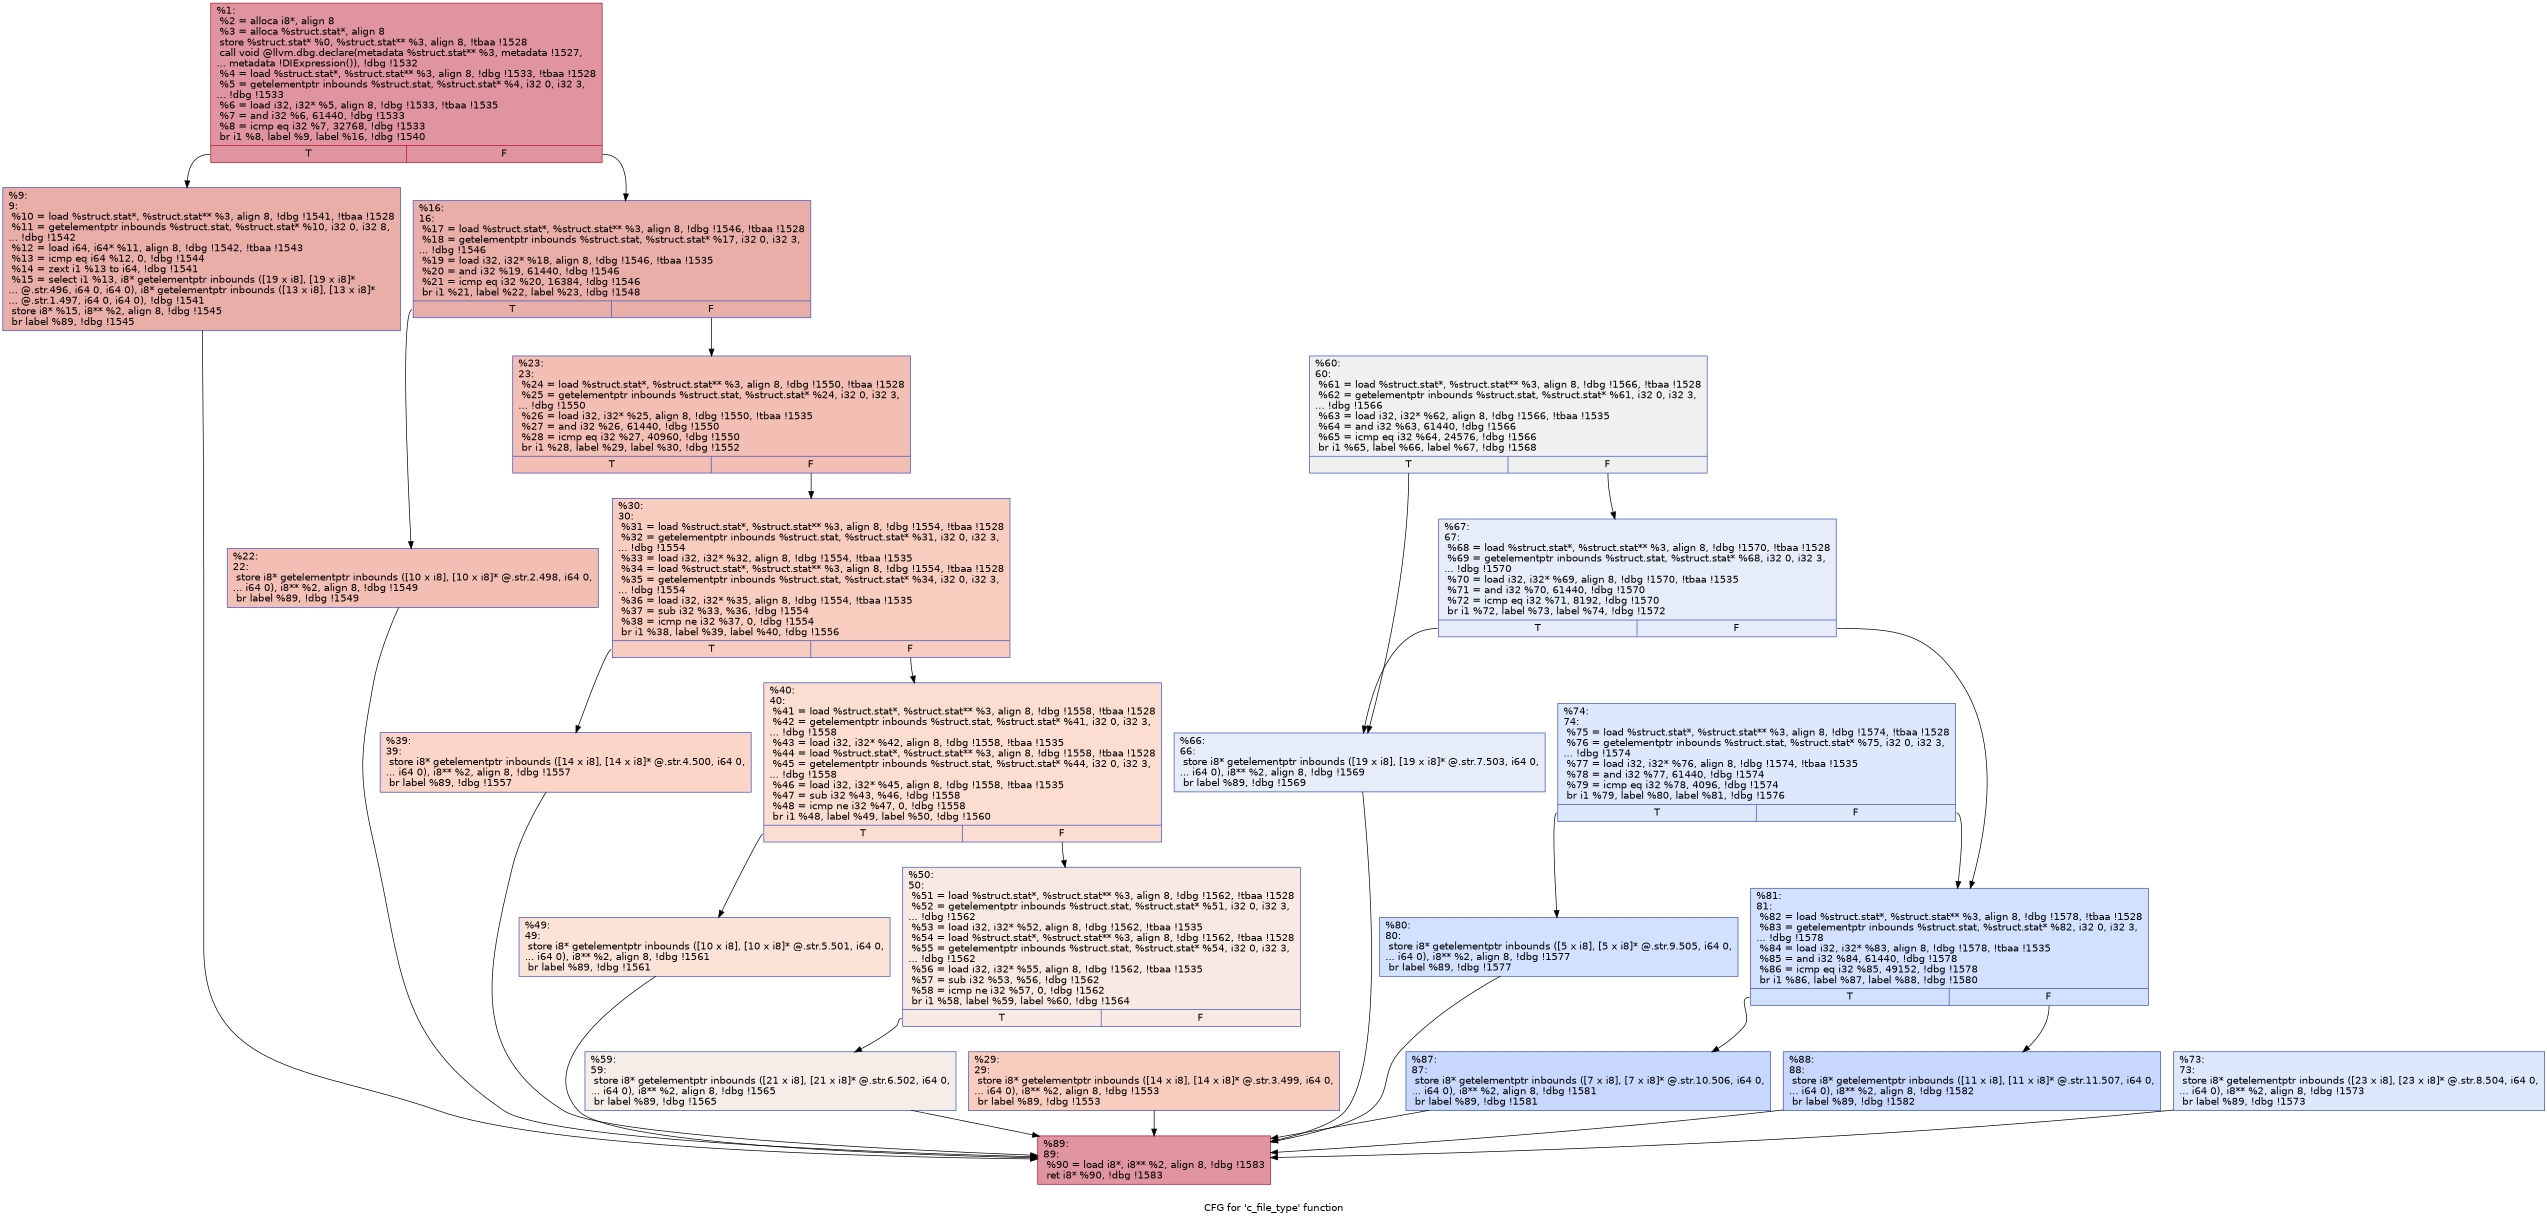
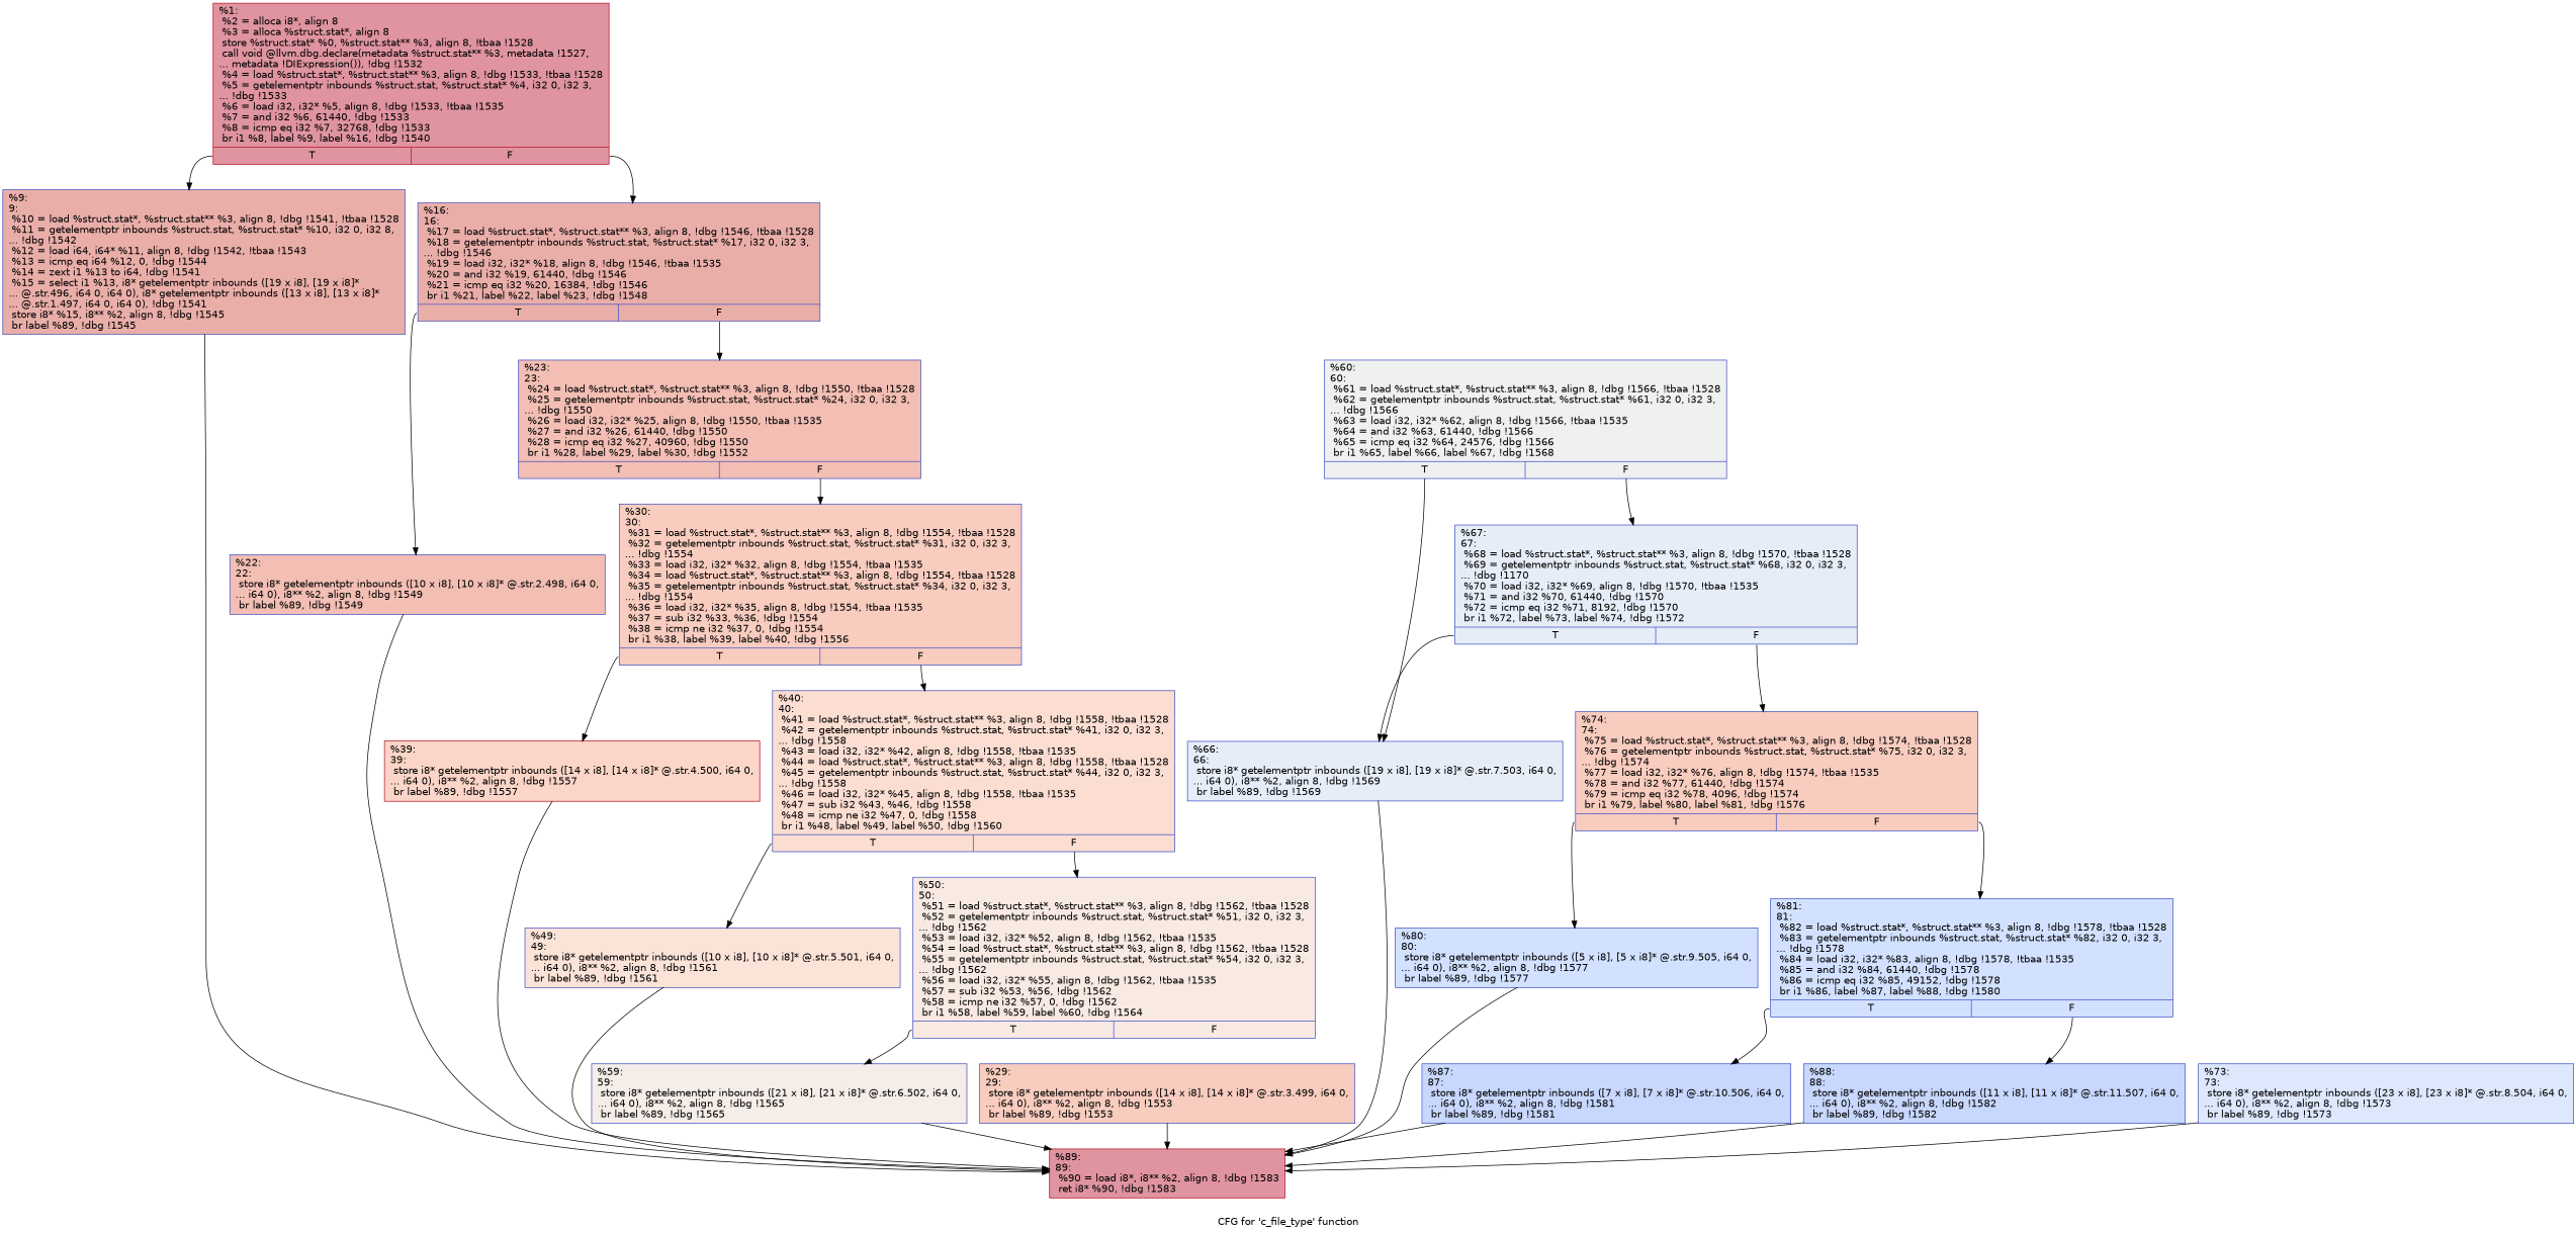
  digraph {
    fontname="DejaVu Sans"
    label="CFG for 'c_file_type' function"
    node [color="#3d50c3ff" fillcolor="#b70d2870" fontname="DejaVu Sans" shape=record style=filled]
    edge [fontname="DejaVu Sans"]
    n1 [color="#b70d28ff" label="{%1:\l  %2 = alloca i8*, align 8\l  %3 = alloca %struct.stat*, align 8\l  store %struct.stat* %0, %struct.stat** %3, align 8, !tbaa !1528\l  call void @llvm.dbg.declare(metadata %struct.stat** %3, metadata !1527,\l... metadata !DIExpression()), !dbg !1532\l  %4 = load %struct.stat*, %struct.stat** %3, align 8, !dbg !1533, !tbaa !1528\l  %5 = getelementptr inbounds %struct.stat, %struct.stat* %4, i32 0, i32 3,\l... !dbg !1533\l  %6 = load i32, i32* %5, align 8, !dbg !1533, !tbaa !1535\l  %7 = and i32 %6, 61440, !dbg !1533\l  %8 = icmp eq i32 %7, 32768, !dbg !1533\l  br i1 %8, label %9, label %16, !dbg !1540\l|{<s0>T|<s1>F}}"]
    n2 [fillcolor="#d0473d70" label="{%9:\l9:                                                \l  %10 = load %struct.stat*, %struct.stat** %3, align 8, !dbg !1541, !tbaa !1528\l  %11 = getelementptr inbounds %struct.stat, %struct.stat* %10, i32 0, i32 8,\l... !dbg !1542\l  %12 = load i64, i64* %11, align 8, !dbg !1542, !tbaa !1543\l  %13 = icmp eq i64 %12, 0, !dbg !1544\l  %14 = zext i1 %13 to i64, !dbg !1541\l  %15 = select i1 %13, i8* getelementptr inbounds ([19 x i8], [19 x i8]*\l... @.str.496, i64 0, i64 0), i8* getelementptr inbounds ([13 x i8], [13 x i8]*\l... @.str.1.497, i64 0, i64 0), !dbg !1541\l  store i8* %15, i8** %2, align 8, !dbg !1545\l  br label %89, !dbg !1545\l}"]
    n3 [fillcolor="#d0473d70" label="{%16:\l16:                                               \l  %17 = load %struct.stat*, %struct.stat** %3, align 8, !dbg !1546, !tbaa !1528\l  %18 = getelementptr inbounds %struct.stat, %struct.stat* %17, i32 0, i32 3,\l... !dbg !1546\l  %19 = load i32, i32* %18, align 8, !dbg !1546, !tbaa !1535\l  %20 = and i32 %19, 61440, !dbg !1546\l  %21 = icmp eq i32 %20, 16384, !dbg !1546\l  br i1 %21, label %22, label %23, !dbg !1548\l|{<s0>T|<s1>F}}"]
    n4 [color="#b70d28ff" label="{%89:\l89:                                               \l  %90 = load i8*, i8** %2, align 8, !dbg !1583\l  ret i8* %90, !dbg !1583\l}"]
    n5 [fillcolor="#e36c5570" label="{%22:\l22:                                               \l  store i8* getelementptr inbounds ([10 x i8], [10 x i8]* @.str.2.498, i64 0,\l... i64 0), i8** %2, align 8, !dbg !1549\l  br label %89, !dbg !1549\l}"]
    n6 [fillcolor="#e36c5570" label="{%23:\l23:                                               \l  %24 = load %struct.stat*, %struct.stat** %3, align 8, !dbg !1550, !tbaa !1528\l  %25 = getelementptr inbounds %struct.stat, %struct.stat* %24, i32 0, i32 3,\l... !dbg !1550\l  %26 = load i32, i32* %25, align 8, !dbg !1550, !tbaa !1535\l  %27 = and i32 %26, 61440, !dbg !1550\l  %28 = icmp eq i32 %27, 40960, !dbg !1550\l  br i1 %28, label %29, label %30, !dbg !1552\l|{<s0>T|<s1>F}}"]
    n7 [fillcolor="#f08b6e70" label="{%30:\l30:                                               \l  %31 = load %struct.stat*, %struct.stat** %3, align 8, !dbg !1554, !tbaa !1528\l  %32 = getelementptr inbounds %struct.stat, %struct.stat* %31, i32 0, i32 3,\l... !dbg !1554\l  %33 = load i32, i32* %32, align 8, !dbg !1554, !tbaa !1535\l  %34 = load %struct.stat*, %struct.stat** %3, align 8, !dbg !1554, !tbaa !1528\l  %35 = getelementptr inbounds %struct.stat, %struct.stat* %34, i32 0, i32 3,\l... !dbg !1554\l  %36 = load i32, i32* %35, align 8, !dbg !1554, !tbaa !1535\l  %37 = sub i32 %33, %36, !dbg !1554\l  %38 = icmp ne i32 %37, 0, !dbg !1554\l  br i1 %38, label %39, label %40, !dbg !1556\l|{<s0>T|<s1>F}}"]
    n8 [fillcolor="#f08b6e70" label="{%29:\l29:                                               \l  store i8* getelementptr inbounds ([14 x i8], [14 x i8]* @.str.3.499, i64 0,\l... i64 0), i8** %2, align 8, !dbg !1553\l  br label %89, !dbg !1553\l}"]
-   n9 [fillcolor="#f5a08170" label="{%39:\l39:                                               \l  store i8* getelementptr inbounds ([14 x i8], [14 x i8]* @.str.4.500, i64 0,\l... i64 0), i8** %2, align 8, !dbg !1557\l  br label %89, !dbg !1557\l}"]
+   n9 [color="#b70d28ff" fillcolor="#f5a08170" label="{%39:\l39:                                               \l  store i8* getelementptr inbounds ([14 x i8], [14 x i8]* @.str.4.500, i64 0,\l... i64 0), i8** %2, align 8, !dbg !1557\l  br label %89, !dbg !1557\l}"]
    n10 [fillcolor="#f7b39670" label="{%40:\l40:                                               \l  %41 = load %struct.stat*, %struct.stat** %3, align 8, !dbg !1558, !tbaa !1528\l  %42 = getelementptr inbounds %struct.stat, %struct.stat* %41, i32 0, i32 3,\l... !dbg !1558\l  %43 = load i32, i32* %42, align 8, !dbg !1558, !tbaa !1535\l  %44 = load %struct.stat*, %struct.stat** %3, align 8, !dbg !1558, !tbaa !1528\l  %45 = getelementptr inbounds %struct.stat, %struct.stat* %44, i32 0, i32 3,\l... !dbg !1558\l  %46 = load i32, i32* %45, align 8, !dbg !1558, !tbaa !1535\l  %47 = sub i32 %43, %46, !dbg !1558\l  %48 = icmp ne i32 %47, 0, !dbg !1558\l  br i1 %48, label %49, label %50, !dbg !1560\l|{<s0>T|<s1>F}}"]
    n11 [fillcolor="#f6bfa670" label="{%49:\l49:                                               \l  store i8* getelementptr inbounds ([10 x i8], [10 x i8]* @.str.5.501, i64 0,\l... i64 0), i8** %2, align 8, !dbg !1561\l  br label %89, !dbg !1561\l}"]
    n12 [fillcolor="#efcebd70" label="{%50:\l50:                                               \l  %51 = load %struct.stat*, %struct.stat** %3, align 8, !dbg !1562, !tbaa !1528\l  %52 = getelementptr inbounds %struct.stat, %struct.stat* %51, i32 0, i32 3,\l... !dbg !1562\l  %53 = load i32, i32* %52, align 8, !dbg !1562, !tbaa !1535\l  %54 = load %struct.stat*, %struct.stat** %3, align 8, !dbg !1562, !tbaa !1528\l  %55 = getelementptr inbounds %struct.stat, %struct.stat* %54, i32 0, i32 3,\l... !dbg !1562\l  %56 = load i32, i32* %55, align 8, !dbg !1562, !tbaa !1535\l  %57 = sub i32 %53, %56, !dbg !1562\l  %58 = icmp ne i32 %57, 0, !dbg !1562\l  br i1 %58, label %59, label %60, !dbg !1564\l|{<s0>T|<s1>F}}"]
    n13 [fillcolor="#e8d6cc70" label="{%59:\l59:                                               \l  store i8* getelementptr inbounds ([21 x i8], [21 x i8]* @.str.6.502, i64 0,\l... i64 0), i8** %2, align 8, !dbg !1565\l  br label %89, !dbg !1565\l}"]
    n14 [fillcolor="#dbdcde70" label="{%60:\l60:                                               \l  %61 = load %struct.stat*, %struct.stat** %3, align 8, !dbg !1566, !tbaa !1528\l  %62 = getelementptr inbounds %struct.stat, %struct.stat* %61, i32 0, i32 3,\l... !dbg !1566\l  %63 = load i32, i32* %62, align 8, !dbg !1566, !tbaa !1535\l  %64 = and i32 %63, 61440, !dbg !1566\l  %65 = icmp eq i32 %64, 24576, !dbg !1566\l  br i1 %65, label %66, label %67, !dbg !1568\l|{<s0>T|<s1>F}}"]
    n15 [fillcolor="#c7d7f070" label="{%66:\l66:                                               \l  store i8* getelementptr inbounds ([19 x i8], [19 x i8]* @.str.7.503, i64 0,\l... i64 0), i8** %2, align 8, !dbg !1569\l  br label %89, !dbg !1569\l}"]
-   n16 [fillcolor="#c7d7f070" label="{%67:\l67:                                               \l  %68 = load %struct.stat*, %struct.stat** %3, align 8, !dbg !1570, !tbaa !1528\l  %69 = getelementptr inbounds %struct.stat, %struct.stat* %68, i32 0, i32 3,\l... !dbg !1570\l  %70 = load i32, i32* %69, align 8, !dbg !1570, !tbaa !1535\l  %71 = and i32 %70, 61440, !dbg !1570\l  %72 = icmp eq i32 %71, 8192, !dbg !1570\l  br i1 %72, label %73, label %74, !dbg !1572\l|{<s0>T|<s1>F}}"]
-   n17 [fillcolor="#b2ccfb70" label="{%74:\l74:                                               \l  %75 = load %struct.stat*, %struct.stat** %3, align 8, !dbg !1574, !tbaa !1528\l  %76 = getelementptr inbounds %struct.stat, %struct.stat* %75, i32 0, i32 3,\l... !dbg !1574\l  %77 = load i32, i32* %76, align 8, !dbg !1574, !tbaa !1535\l  %78 = and i32 %77, 61440, !dbg !1574\l  %79 = icmp eq i32 %78, 4096, !dbg !1574\l  br i1 %79, label %80, label %81, !dbg !1576\l|{<s0>T|<s1>F}}"]
+   n16 [fillcolor="#c7d7f070" label="{%67:\l67:                                               \l  %68 = load %struct.stat*, %struct.stat** %3, align 8, !dbg !1570, !tbaa !1528\l  %69 = getelementptr inbounds %struct.stat, %struct.stat* %68, i32 0, i32 3,\l... !dbg !1170\l  %70 = load i32, i32* %69, align 8, !dbg !1570, !tbaa !1535\l  %71 = and i32 %70, 61440, !dbg !1570\l  %72 = icmp eq i32 %71, 8192, !dbg !1570\l  br i1 %72, label %73, label %74, !dbg !1572\l|{<s0>T|<s1>F}}"]
+   n17 [fillcolor="#f08b6e70" label="{%74:\l74:                                               \l  %75 = load %struct.stat*, %struct.stat** %3, align 8, !dbg !1574, !tbaa !1528\l  %76 = getelementptr inbounds %struct.stat, %struct.stat* %75, i32 0, i32 3,\l... !dbg !1574\l  %77 = load i32, i32* %76, align 8, !dbg !1574, !tbaa !1535\l  %78 = and i32 %77, 61440, !dbg !1574\l  %79 = icmp eq i32 %78, 4096, !dbg !1574\l  br i1 %79, label %80, label %81, !dbg !1576\l|{<s0>T|<s1>F}}"]
    n18 [fillcolor="#b2ccfb70" label="{%73:\l73:                                               \l  store i8* getelementptr inbounds ([23 x i8], [23 x i8]* @.str.8.504, i64 0,\l... i64 0), i8** %2, align 8, !dbg !1573\l  br label %89, !dbg !1573\l}"]
    n19 [fillcolor="#9abbff70" label="{%80:\l80:                                               \l  store i8* getelementptr inbounds ([5 x i8], [5 x i8]* @.str.9.505, i64 0,\l... i64 0), i8** %2, align 8, !dbg !1577\l  br label %89, !dbg !1577\l}"]
    n20 [fillcolor="#9abbff70" label="{%81:\l81:                                               \l  %82 = load %struct.stat*, %struct.stat** %3, align 8, !dbg !1578, !tbaa !1528\l  %83 = getelementptr inbounds %struct.stat, %struct.stat* %82, i32 0, i32 3,\l... !dbg !1578\l  %84 = load i32, i32* %83, align 8, !dbg !1578, !tbaa !1535\l  %85 = and i32 %84, 61440, !dbg !1578\l  %86 = icmp eq i32 %85, 49152, !dbg !1578\l  br i1 %86, label %87, label %88, !dbg !1580\l|{<s0>T|<s1>F}}"]
    n21 [fillcolor="#81a4fb70" label="{%87:\l87:                                               \l  store i8* getelementptr inbounds ([7 x i8], [7 x i8]* @.str.10.506, i64 0,\l... i64 0), i8** %2, align 8, !dbg !1581\l  br label %89, !dbg !1581\l}"]
    n22 [fillcolor="#81a4fb70" label="{%88:\l88:                                               \l  store i8* getelementptr inbounds ([11 x i8], [11 x i8]* @.str.11.507, i64 0,\l... i64 0), i8** %2, align 8, !dbg !1582\l  br label %89, !dbg !1582\l}"]
    n1 -> n2 [tailport=s0]
    n1 -> n3 [tailport=s1]
    n2 -> n4
    n3 -> n5 [tailport=s0]
    n3 -> n6 [tailport=s1]
    n5 -> n4
    n6 -> n7 [tailport=s1]
    n7 -> n9 [tailport=s0]
    n7 -> n10 [tailport=s1]
    n8 -> n4
    n9 -> n4
    n10 -> n11 [tailport=s0]
    n10 -> n12 [tailport=s1]
    n11 -> n4
    n12 -> n13 [tailport=s0]
    n13 -> n4
    n14 -> n15 [tailport=s0]
    n14 -> n16 [tailport=s1]
    n15 -> n4
    n16 -> n15 [tailport=s0]
-   n16 -> n20 [tailport=s1]
+   n16 -> n17 [tailport=s1]
    n17 -> n19 [tailport=s0]
    n17 -> n20 [tailport=s1]
    n18 -> n4
    n19 -> n4
    n20 -> n21 [tailport=s0]
    n20 -> n22 [tailport=s1]
    n21 -> n4
    n22 -> n4
  }
